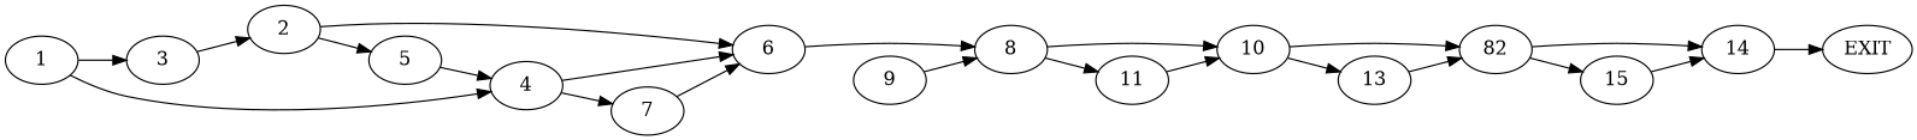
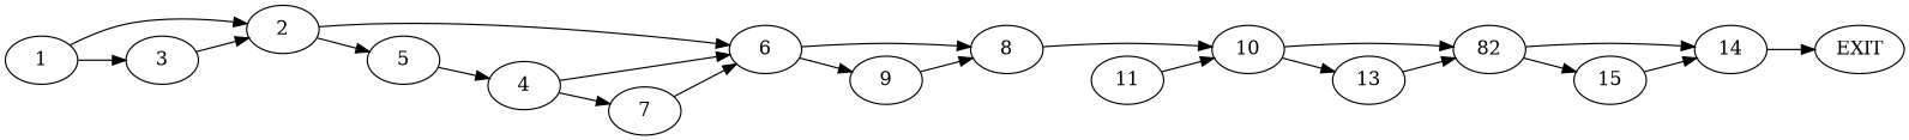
  digraph {
    fontname="DejaVu Serif"
    rankdir=LR
    node [fontname="DejaVu Serif"]
    edge [fontname="DejaVu Serif"]
    1
    2
    3
    n4 [label=EXIT]
    5
    6
    4
    7
    8
    9
    10
    11
    n13 [label=82]
    13
    14
    15
-   1 -> 4
+   1 -> 2
    1 -> 3
    2 -> 5
    2 -> 6
    3 -> 2
    5 -> 4
    6 -> 8
+   6 -> 9
    4 -> 6
    4 -> 7
    7 -> 6
    8 -> 10
-   8 -> 11
    9 -> 8
    10 -> n13
    10 -> 13
    11 -> 10
    n13 -> 14
    n13 -> 15
    13 -> n13
    14 -> n4
    15 -> 14
  }
